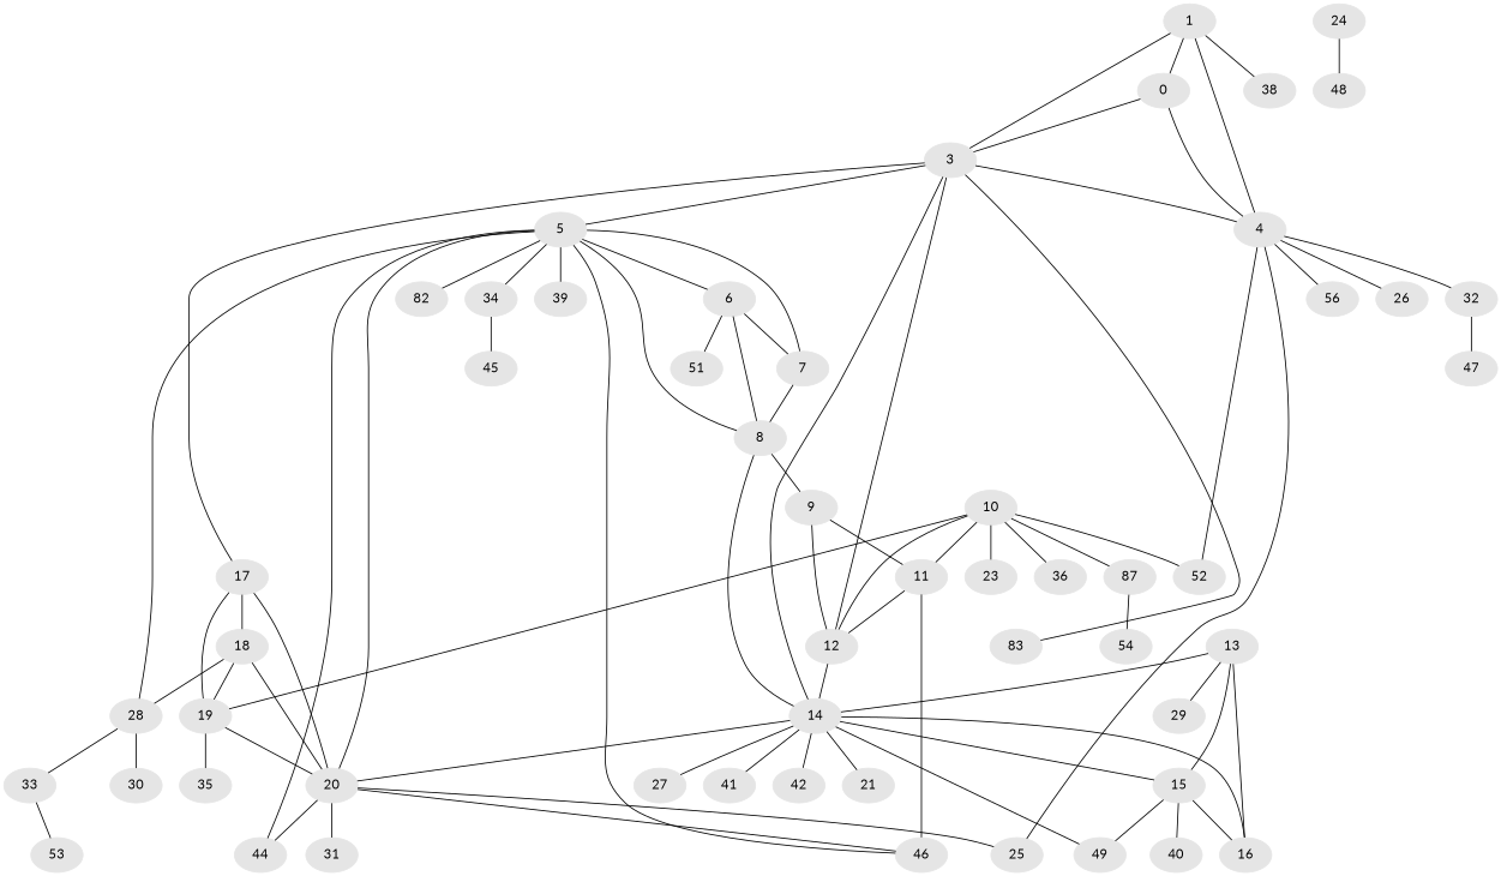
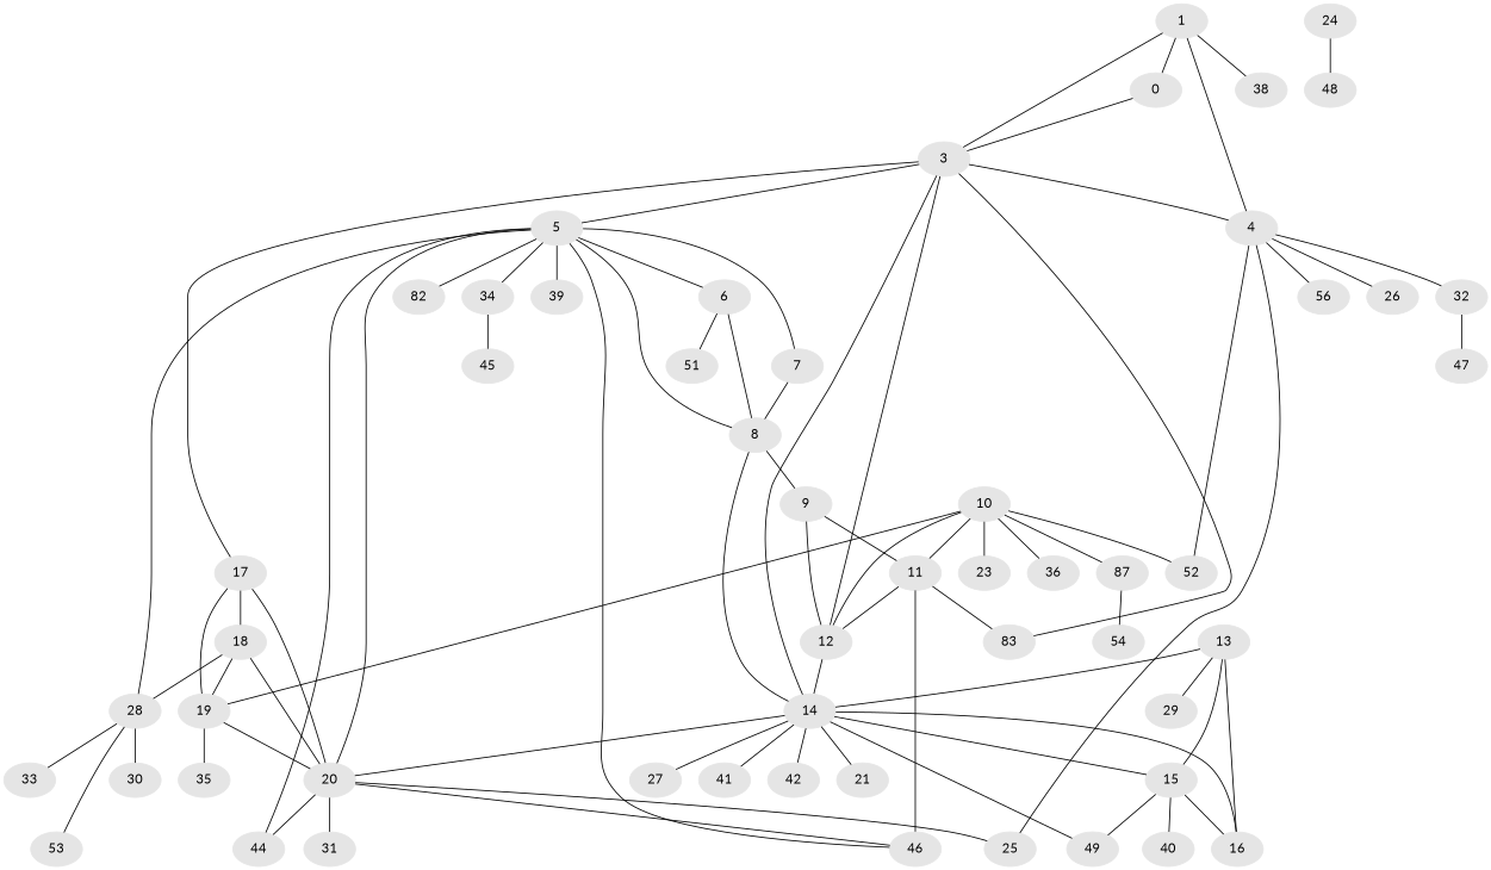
  graph {
    fontname=Lato
    node [color=gray90 fontname=Lato style=filled]
    edge [fontname=Lato weight=1.0]
    n1 [label=0]
    1
    3
    4
    38
    5
    12
    14
    17
    n10 [label=83]
    25
    26
    32
    n14 [label=56]
    52
    6
    7
    8
    20
    n20 [label=82]
    28
    34
    39
    44
    46
    21
    15
    16
    27
    41
    42
    49
    19
    18
    47
    51
    9
    31
    30
    33
    53
    45
    11
    10
    23
    36
    n47 [label=87]
    35
    54
    13
    29
    40
    24
    48
    n1 -- 3
-   n1 -- 4
    1 -- n1
    1 -- 3
    1 -- 4
    1 -- 38
    3 -- 4
    3 -- 5
    3 -- 12
    3 -- 14
    3 -- 17
    3 -- n10
    4 -- 25
    4 -- 26
    4 -- 32
    4 -- n14
    4 -- 52
    5 -- 6
    5 -- 7
    5 -- 8
    5 -- 20
    5 -- n20
    5 -- 28
    5 -- 34
    5 -- 39
    5 -- 44
    5 -- 46
    12 -- 14
    14 -- 20
    14 -- 21
    14 -- 15
    14 -- 16
    14 -- 27
    14 -- 41
    14 -- 42
    14 -- 49
    17 -- 20 [weight=2.0]
    17 -- 19
    17 -- 18
    32 -- 47
-   6 -- 7
    6 -- 8
    6 -- 51
    7 -- 8
    8 -- 14
    8 -- 9 [weight=2.0]
    20 -- 25
    20 -- 44
    20 -- 46
    20 -- 31
    28 -- 30
    28 -- 33
-   33 -- 53
+   28 -- 53
    34 -- 45
    15 -- 16
    15 -- 49
    15 -- 40
    19 -- 20
    19 -- 35 [weight=2.0]
    18 -- 20
    18 -- 28
    18 -- 19
    9 -- 12
    9 -- 11
    11 -- 12
+   11 -- n10
    11 -- 46 [weight=5.0]
    10 -- 12
    10 -- 52
    10 -- 19
    10 -- 11
    10 -- 23
    10 -- 36
    10 -- n47
    n47 -- 54
    13 -- 14
    13 -- 15
    13 -- 16
    13 -- 29
    24 -- 48
  }
